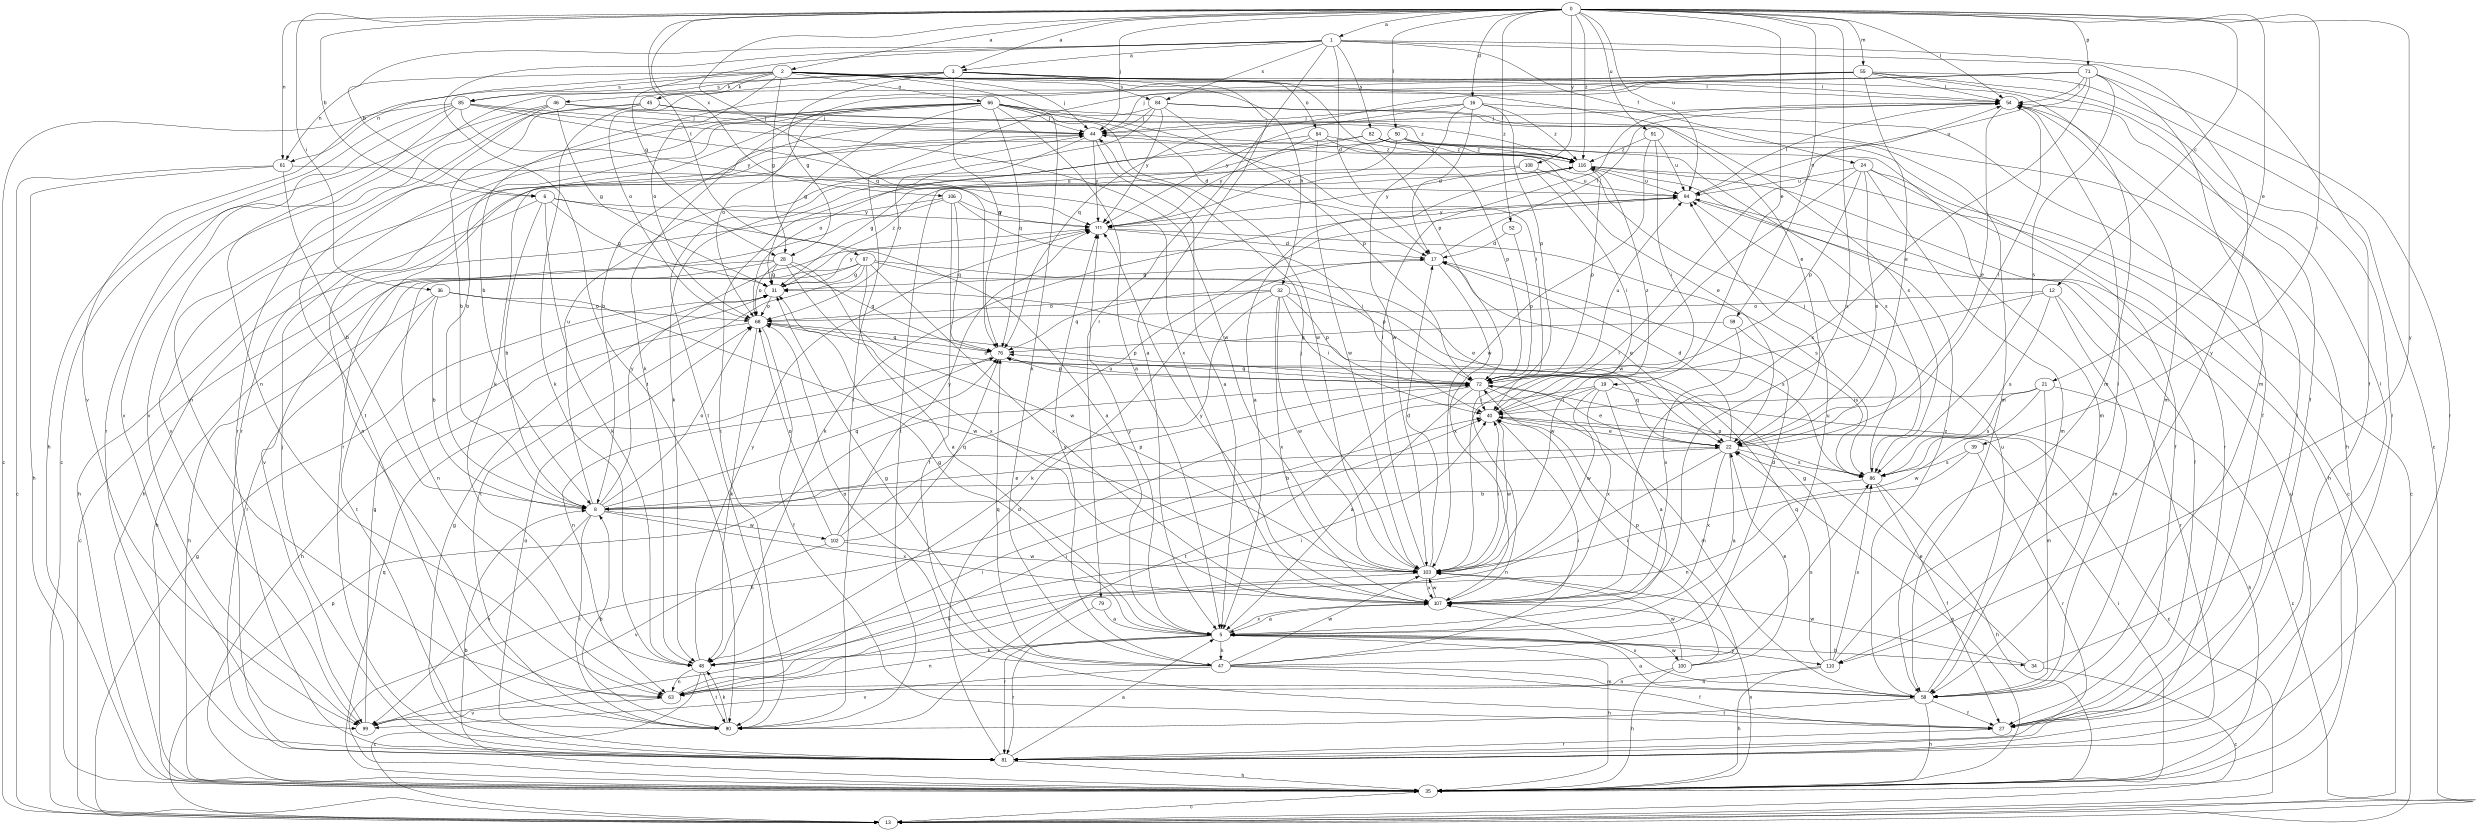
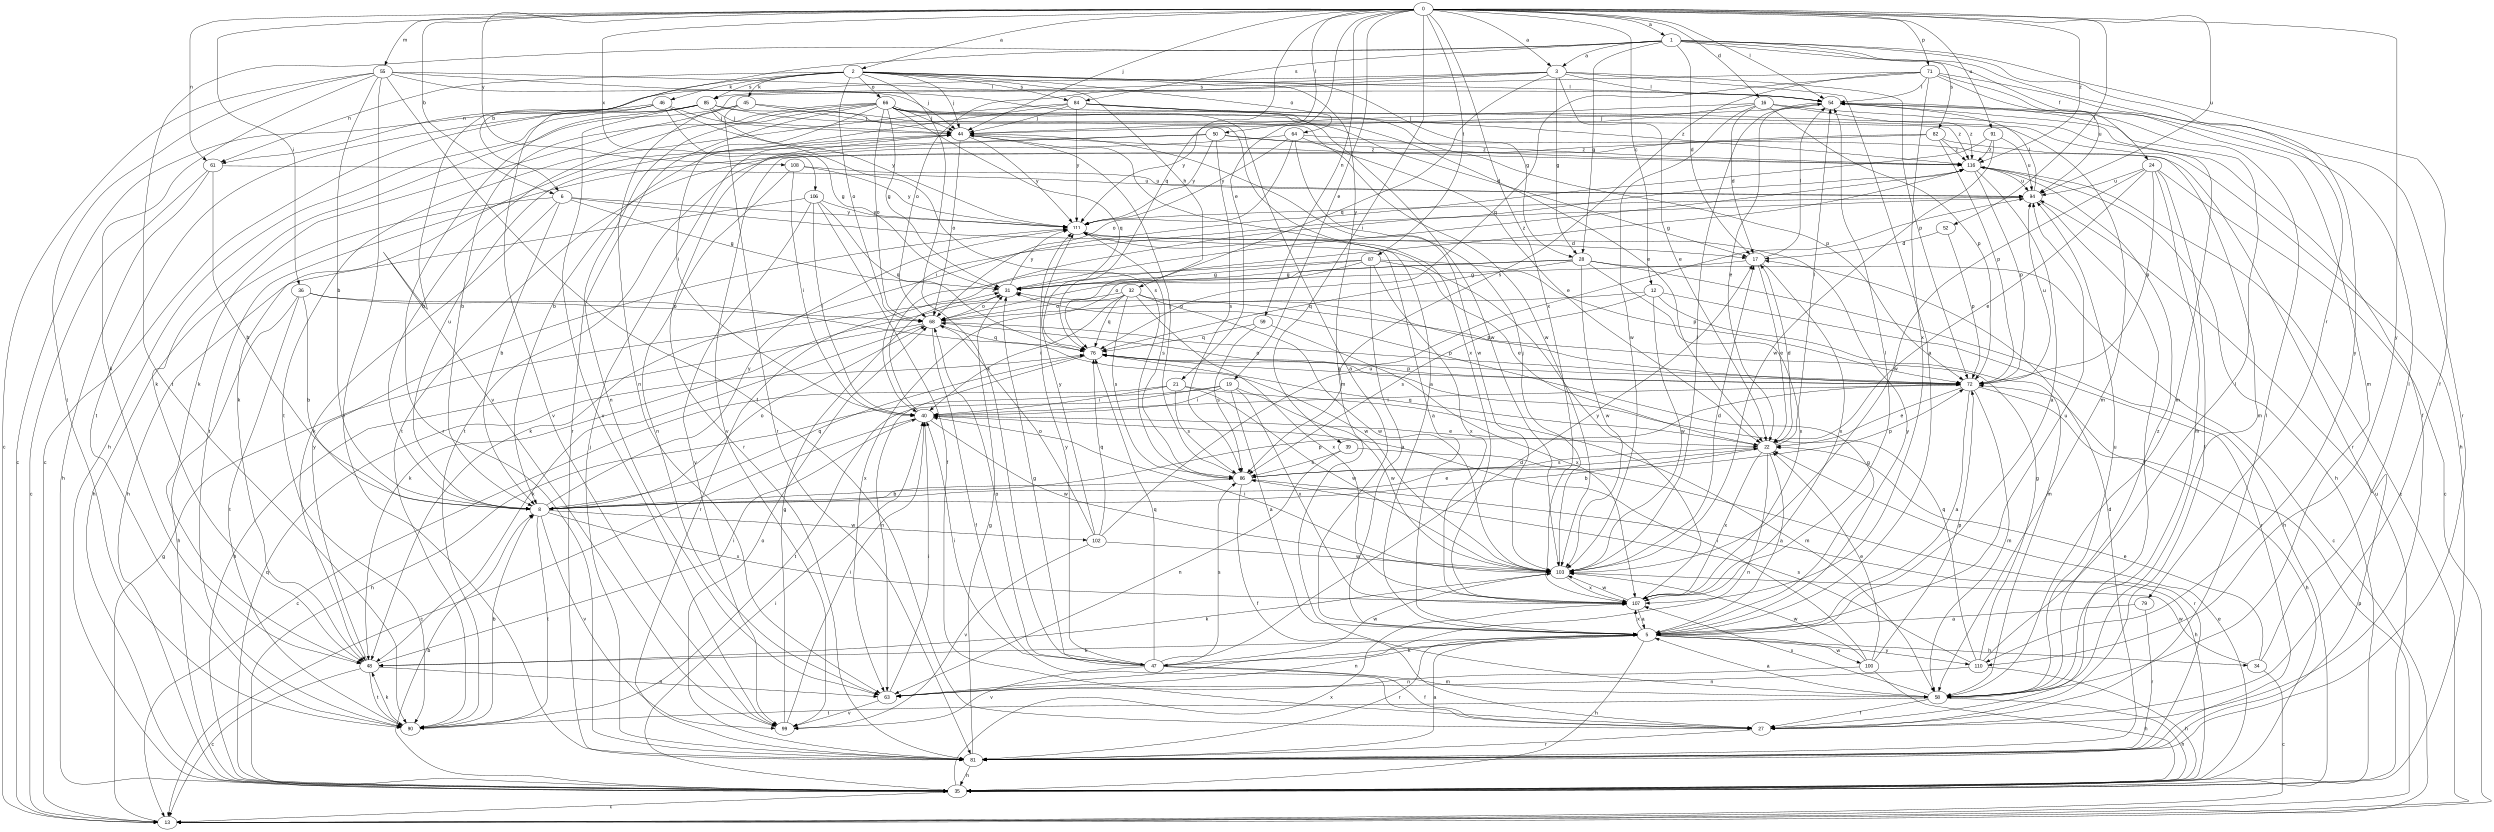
  strict digraph {
    fontname="Liberation Sans"
    node [fontname="Liberation Sans"]
    edge [fontname="Liberation Sans"]
    0
    1
    2
    3
    6
    12
    16
    19
    21
    36
    39
    44
    50
    52
    54
    55
    59
    61
    71
    76
    87
    91
    94
    106
    107
    108
    110
    116
    17
    24
    27
    28
    79
    82
    84
    90
    32
    45
    46
    47
    58
    64
    66
    68
    85
    99
    n47 [label=5]
    22
    72
    31
    35
    48
    111
    8
    81
    86
    103
    40
    13
    63
    34
    100
    102
    0 -> 1 [label=a]
    0 -> 2 [label=a]
    0 -> 3 [label=a]
    0 -> 6 [label=b]
    0 -> 12 [label=c]
    0 -> 16 [label=d]
    0 -> 19 [label=e]
    0 -> 21 [label=e]
    0 -> 36 [label=i]
    0 -> 39 [label=i]
    0 -> 44 [label=j]
    0 -> 50 [label=l]
    0 -> 52 [label=l]
    0 -> 54 [label=l]
    0 -> 55 [label=m]
    0 -> 59 [label=n]
    0 -> 61 [label=n]
    0 -> 71 [label=p]
    0 -> 76 [label=q]
    0 -> 87 [label=t]
    0 -> 91 [label=u]
    0 -> 94 [label=u]
    0 -> 106 [label=x]
    0 -> 107 [label=x]
    0 -> 108 [label=y]
    0 -> 110 [label=y]
    0 -> 116 [label=z]
    1 -> 3 [label=a]
    1 -> 6 [label=b]
    1 -> 110 [label=y]
    1 -> 17 [label=d]
    1 -> 24 [label=f]
    1 -> 27 [label=f]
    1 -> 28 [label=g]
    1 -> 79 [label=r]
    1 -> 82 [label=s]
    1 -> 84 [label=s]
    1 -> 90 [label=t]
    2 -> 44 [label=j]
    2 -> 54 [label=l]
    2 -> 61 [label=n]
    2 -> 28 [label=g]
    2 -> 84 [label=s]
    2 -> 32 [label=h]
    2 -> 45 [label=k]
    2 -> 46 [label=k]
    2 -> 47 [label=k]
    2 -> 58 [label=m]
    2 -> 64 [label=o]
    2 -> 66 [label=o]
    2 -> 68 [label=o]
    2 -> 85 [label=s]
    2 -> 99 [label=v]
    3 -> 54 [label=l]
    3 -> 61 [label=n]
    3 -> 76 [label=q]
    3 -> 28 [label=g]
    3 -> 68 [label=o]
    3 -> 85 [label=s]
    3 -> n47 [label=a]
    3 -> 22 [label=e]
    3 -> 72 [label=p]
    6 -> n47 [label=a]
    6 -> 31 [label=g]
    6 -> 35 [label=h]
    6 -> 48 [label=k]
    6 -> 111 [label=y]
    6 -> 8 [label=b]
    12 -> 58 [label=m]
    12 -> 68 [label=o]
    12 -> 81 [label=r]
    12 -> 86 [label=s]
    12 -> 103 [label=w]
    16 -> 44 [label=j]
    16 -> 116 [label=z]
    16 -> 17 [label=d]
    16 -> 27 [label=f]
    16 -> 72 [label=p]
    16 -> 111 [label=y]
    16 -> 103 [label=w]
    19 -> 107 [label=x]
    19 -> 90 [label=t]
    19 -> n47 [label=a]
    19 -> 35 [label=h]
    19 -> 103 [label=w]
    19 -> 40 [label=i]
    21 -> 58 [label=m]
    21 -> 86 [label=s]
    21 -> 103 [label=w]
    21 -> 40 [label=i]
    21 -> 13 [label=c]
    36 -> 90 [label=t]
    36 -> 68 [label=o]
    36 -> 35 [label=h]
    36 -> 8 [label=b]
    36 -> 103 [label=w]
    39 -> 81 [label=r]
    39 -> 86 [label=s]
    39 -> 63 [label=n]
    44 -> 116 [label=z]
    44 -> 68 [label=o]
    44 -> n47 [label=a]
    44 -> 111 [label=y]
    44 -> 81 [label=r]
    50 -> 116 [label=z]
    50 -> 90 [label=t]
    50 -> 48 [label=k]
    50 -> 111 [label=y]
    50 -> 81 [label=r]
    50 -> 86 [label=s]
    52 -> 17 [label=d]
    52 -> 72 [label=p]
    54 -> 44 [label=j]
    54 -> 58 [label=m]
    54 -> 22 [label=e]
    55 -> 44 [label=j]
    55 -> 54 [label=l]
    55 -> 27 [label=f]
    55 -> 90 [label=t]
    55 -> 22 [label=e]
    55 -> 48 [label=k]
    55 -> 8 [label=b]
    55 -> 81 [label=r]
    55 -> 13 [label=c]
    59 -> 76 [label=q]
    59 -> 107 [label=x]
    59 -> 86 [label=s]
    61 -> 94 [label=u]
    61 -> 35 [label=h]
    61 -> 8 [label=b]
    61 -> 13 [label=c]
    71 -> 54 [label=l]
    71 -> 76 [label=q]
    71 -> 94 [label=u]
    71 -> 107 [label=x]
    71 -> 58 [label=m]
    71 -> 81 [label=r]
    71 -> 86 [label=s]
    71 -> 63 [label=n]
    76 -> 72 [label=p]
    76 -> 63 [label=n]
    87 -> 107 [label=x]
    87 -> n47 [label=a]
    87 -> 22 [label=e]
    87 -> 72 [label=p]
    87 -> 31 [label=g]
    87 -> 81 [label=r]
-   87 -> 63 [label=n]
+   87 -> 63 [label=x]
    91 -> 94 [label=u]
    91 -> 116 [label=z]
    91 -> 103 [label=w]
    91 -> 40 [label=i]
    94 -> 54 [label=l]
    94 -> 27 [label=f]
    94 -> 48 [label=k]
    94 -> 111 [label=y]
    106 -> 76 [label=q]
    106 -> 27 [label=f]
    106 -> 99 [label=v]
    106 -> 35 [label=h]
    106 -> 111 [label=y]
    106 -> 40 [label=i]
    107 -> 54 [label=l]
    107 -> n47 [label=a]
    107 -> 111 [label=y]
    107 -> 103 [label=w]
    108 -> 94 [label=u]
    108 -> 111 [label=y]
    108 -> 40 [label=i]
    108 -> 63 [label=n]
    110 -> 54 [label=l]
    110 -> 76 [label=q]
    110 -> 31 [label=g]
    110 -> 35 [label=h]
    110 -> 86 [label=s]
    110 -> 63 [label=n]
    116 -> 94 [label=u]
    116 -> n47 [label=a]
    116 -> 72 [label=p]
    116 -> 31 [label=g]
    116 -> 35 [label=h]
    116 -> 13 [label=c]
    17 -> 54 [label=l]
    17 -> 107 [label=x]
    17 -> 22 [label=e]
    17 -> 31 [label=g]
    24 -> 94 [label=u]
    24 -> 27 [label=f]
    24 -> 58 [label=m]
    24 -> 22 [label=e]
    24 -> 72 [label=p]
    24 -> 103 [label=w]
    24 -> 13 [label=c]
    27 -> 54 [label=l]
    27 -> 81 [label=r]
    28 -> 76 [label=q]
    28 -> 107 [label=x]
    28 -> 68 [label=o]
    28 -> 31 [label=g]
    28 -> 35 [label=h]
    28 -> 103 [label=w]
    28 -> 13 [label=c]
    79 -> n47 [label=a]
    79 -> 81 [label=r]
    82 -> 116 [label=z]
    82 -> 90 [label=t]
    82 -> 58 [label=m]
    82 -> 99 [label=v]
    82 -> 72 [label=p]
    84 -> 44 [label=j]
    84 -> 90 [label=t]
    84 -> 58 [label=m]
    84 -> 72 [label=p]
    84 -> 35 [label=h]
    84 -> 111 [label=y]
    84 -> 8 [label=b]
    90 -> 48 [label=k]
    90 -> 8 [label=b]
    32 -> 76 [label=q]
    32 -> 107 [label=x]
    32 -> 68 [label=o]
    32 -> 72 [label=p]
    32 -> 48 [label=k]
    32 -> 86 [label=s]
    32 -> 103 [label=w]
    32 -> 40 [label=i]
    45 -> 44 [label=j]
    45 -> 116 [label=z]
    45 -> 48 [label=k]
    45 -> 8 [label=b]
    45 -> 81 [label=r]
    46 -> 44 [label=j]
    46 -> 90 [label=t]
    46 -> 99 [label=v]
    46 -> 31 [label=g]
    46 -> 86 [label=s]
    46 -> 13 [label=c]
    47 -> 76 [label=q]
    47 -> 17 [label=d]
    47 -> 27 [label=f]
    47 -> 58 [label=m]
    47 -> 68 [label=o]
    47 -> 99 [label=v]
    47 -> 31 [label=g]
    47 -> 111 [label=y]
    47 -> 86 [label=s]
    47 -> 103 [label=w]
    47 -> 40 [label=i]
    58 -> 94 [label=u]
    58 -> 107 [label=x]
    58 -> 116 [label=z]
    58 -> 27 [label=f]
    58 -> 90 [label=t]
    58 -> n47 [label=a]
    58 -> 35 [label=h]
    64 -> 116 [label=z]
-   87 -> 90 [label=t]
+   64 -> 90 [label=t]
    64 -> 68 [label=o]
    64 -> 22 [label=e]
    64 -> 111 [label=y]
    64 -> 103 [label=w]
    66 -> 44 [label=j]
    66 -> 76 [label=q]
    66 -> 116 [label=z]
    66 -> 17 [label=d]
    66 -> 68 [label=o]
    66 -> n47 [label=a]
    66 -> 31 [label=g]
    66 -> 48 [label=k]
    66 -> 8 [label=b]
    66 -> 81 [label=r]
    66 -> 103 [label=w]
    66 -> 40 [label=i]
    66 -> 63 [label=n]
    68 -> 76 [label=q]
    68 -> 27 [label=f]
    68 -> 72 [label=p]
    68 -> 35 [label=h]
    68 -> 48 [label=k]
    85 -> 44 [label=j]
    85 -> 107 [label=x]
    85 -> 99 [label=v]
    85 -> 35 [label=h]
    85 -> 111 [label=y]
    85 -> 81 [label=r]
    85 -> 103 [label=w]
    85 -> 13 [label=c]
    99 -> 31 [label=g]
    99 -> 40 [label=i]
    n47 -> 94 [label=u]
    n47 -> 107 [label=x]
    n47 -> 110 [label=y]
    n47 -> 47 [label=k]
    n47 -> 31 [label=g]
    n47 -> 35 [label=h]
    n47 -> 48 [label=k]
    n47 -> 111 [label=y]
    n47 -> 81 [label=r]
    n47 -> 63 [label=n]
    n47 -> 34 [label=h]
    n47 -> 100 [label=w]
    22 -> 54 [label=l]
    22 -> 76 [label=q]
    22 -> 107 [label=x]
    22 -> 17 [label=d]
    22 -> n47 [label=a]
    22 -> 8 [label=b]
    22 -> 86 [label=s]
    22 -> 63 [label=n]
    72 -> 76 [label=q]
    72 -> 94 [label=u]
    72 -> 58 [label=m]
    72 -> 68 [label=o]
    72 -> n47 [label=a]
    72 -> 22 [label=e]
    72 -> 35 [label=h]
    72 -> 40 [label=i]
    31 -> 116 [label=z]
    31 -> 68 [label=o]
    31 -> 111 [label=y]
    35 -> 76 [label=q]
    35 -> 94 [label=u]
    35 -> 107 [label=x]
    35 -> 22 [label=e]
    35 -> 8 [label=b]
    35 -> 40 [label=i]
    35 -> 13 [label=c]
    48 -> 90 [label=t]
    48 -> 111 [label=y]
    48 -> 40 [label=i]
    48 -> 13 [label=c]
    48 -> 63 [label=n]
    111 -> 17 [label=d]
    111 -> 86 [label=s]
    8 -> 44 [label=u]
    8 -> 76 [label=q]
    8 -> 107 [label=x]
    8 -> 90 [label=t]
    8 -> 68 [label=o]
    8 -> 99 [label=v]
    8 -> 22 [label=e]
    8 -> 72 [label=p]
    8 -> 111 [label=y]
    8 -> 102 [label=w]
    81 -> 44 [label=j]
    81 -> 17 [label=d]
    81 -> 68 [label=o]
    81 -> n47 [label=a]
    81 -> 31 [label=g]
    81 -> 35 [label=h]
    86 -> 44 [label=j]
    86 -> 27 [label=f]
    86 -> 72 [label=p]
    86 -> 35 [label=h]
    86 -> 8 [label=b]
    103 -> 44 [label=j]
    103 -> 54 [label=l]
    103 -> 107 [label=x]
    103 -> 17 [label=d]
    103 -> 48 [label=k]
    103 -> 40 [label=i]
    40 -> 116 [label=z]
    40 -> 22 [label=e]
    40 -> 103 [label=w]
    40 -> 13 [label=c]
    13 -> 72 [label=p]
    13 -> 31 [label=g]
    63 -> 99 [label=v]
    63 -> 40 [label=i]
    34 -> 54 [label=l]
    34 -> 22 [label=e]
    34 -> 103 [label=w]
    34 -> 13 [label=c]
    100 -> 22 [label=e]
    100 -> 72 [label=p]
    100 -> 35 [label=h]
    100 -> 103 [label=w]
    100 -> 40 [label=i]
    100 -> 63 [label=n]
    102 -> 76 [label=q]
    102 -> 94 [label=u]
    102 -> 68 [label=o]
    102 -> 99 [label=v]
    102 -> 111 [label=y]
    102 -> 103 [label=w]
  }
